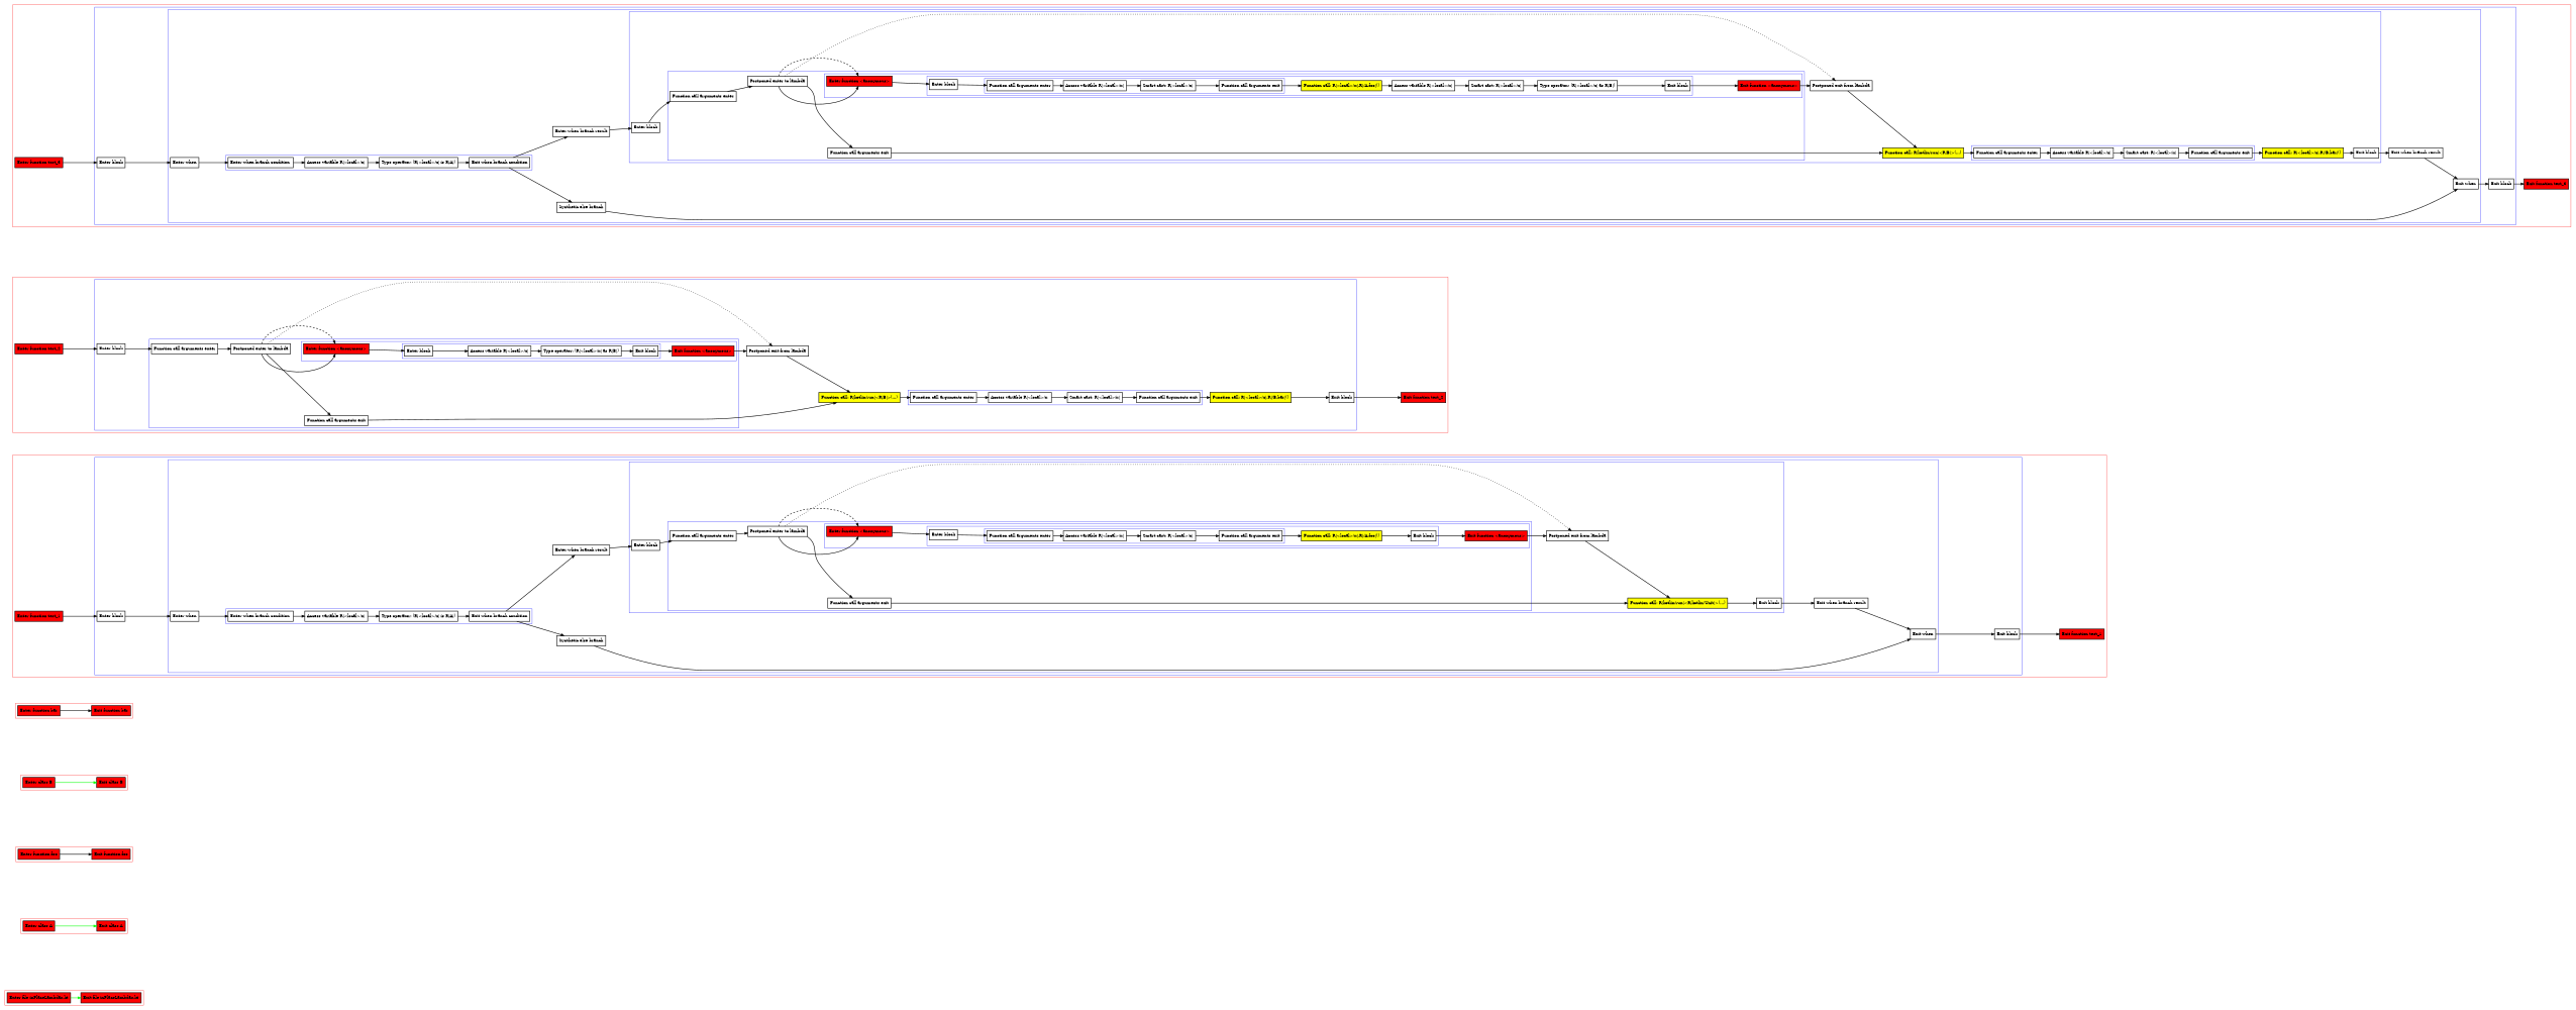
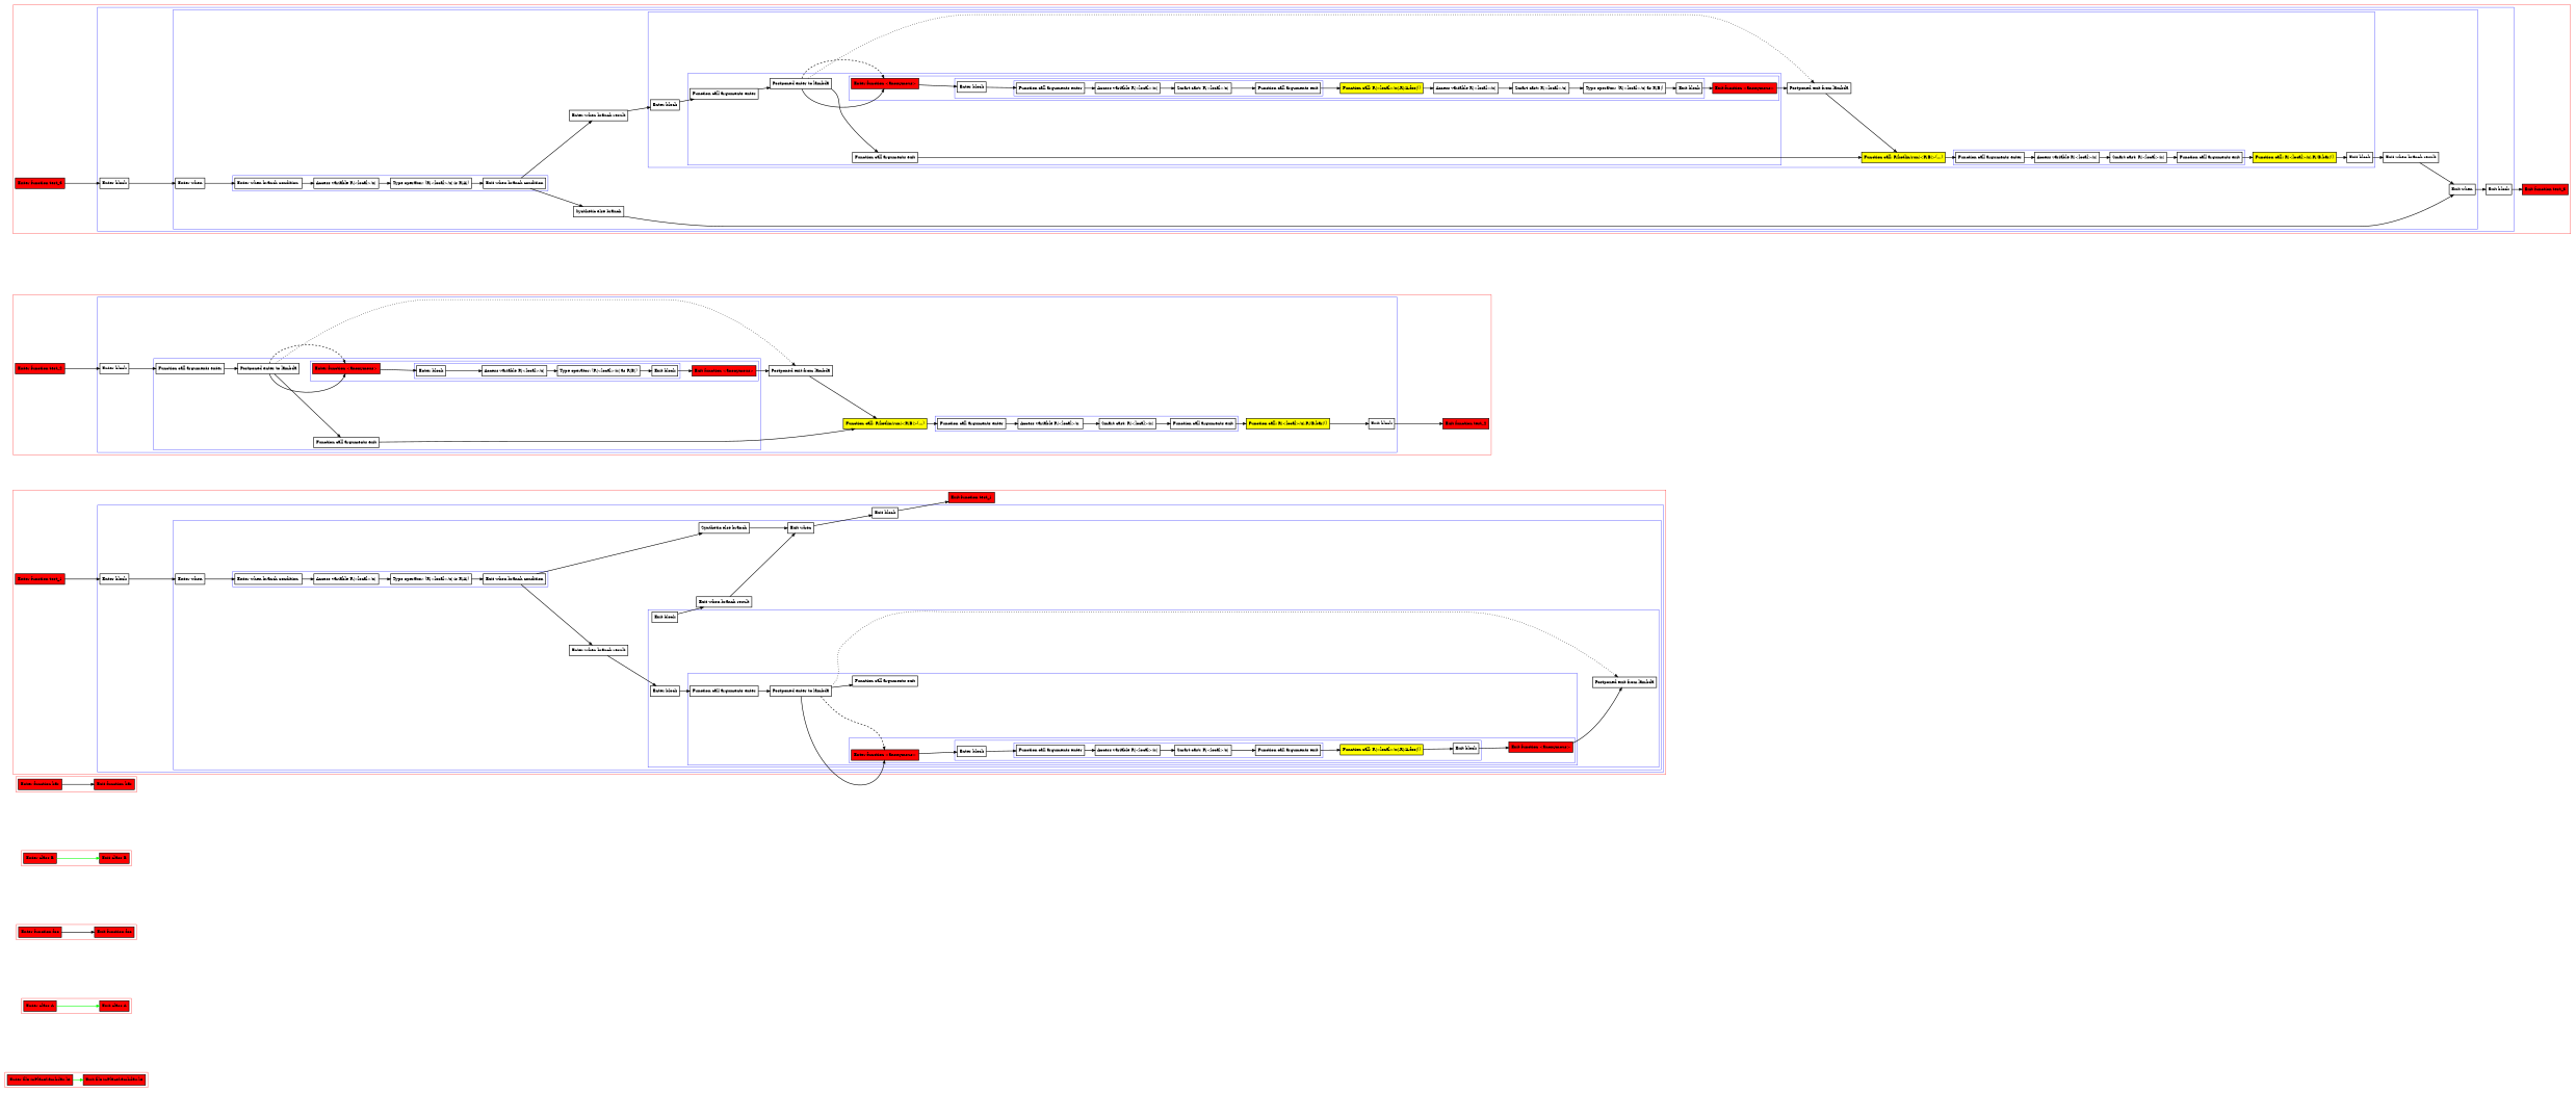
  digraph {
    nodesep=3
    rankdir=LR
    node [penwidth=2 shape=box]
    edge [penwidth=2]
    n1 [fillcolor=red label="Enter file inPlaceLambdas.kt" style=filled]
    n2 [fillcolor=red label="Exit file inPlaceLambdas.kt" style=filled]
    n3 [fillcolor=red label="Enter class A" style=filled]
    n4 [fillcolor=red label="Exit class A" style=filled]
    n5 [fillcolor=red label="Enter function foo" style=filled]
    n6 [fillcolor=red label="Exit function foo" style=filled]
    n7 [fillcolor=red label="Enter class B" style=filled]
    n8 [fillcolor=red label="Exit class B" style=filled]
    n9 [fillcolor=red label="Enter function bar" style=filled]
    n10 [fillcolor=red label="Exit function bar" style=filled]
    n11 [label="Enter when branch condition "]
    n12 [label="Access variable R|<local>/x|"]
    n13 [label="Type operator: (R|<local>/x| is R|A|)"]
    n14 [label="Exit when branch condition"]
    n15 [label="Function call arguments enter"]
    n16 [label="Access variable R|<local>/x|"]
    n17 [label="Smart cast: R|<local>/x|"]
    n18 [label="Function call arguments exit"]
    n19 [label="Enter block"]
    n20 [fillcolor=yellow label="Function call: R|<local>/x|.R|/A.foo|()" style=filled]
    n21 [label="Exit block"]
    n22 [fillcolor=red label="Enter function <anonymous>" style=filled]
    n23 [fillcolor=red label="Exit function <anonymous>" style=filled]
    n24 [label="Function call arguments enter"]
    n25 [label="Postponed enter to lambda"]
    n26 [label="Function call arguments exit"]
    n27 [label="Enter block"]
    n28 [label="Postponed exit from lambda"]
-   n29 [fillcolor=yellow label="Function call: R|kotlin/run|<R|kotlin/Unit|>(...)" style=filled]
    n30 [label="Exit block"]
    n31 [label="Enter when"]
    n32 [label="Synthetic else branch"]
    n33 [label="Enter when branch result"]
    n34 [label="Exit when branch result"]
    n35 [label="Exit when"]
    n36 [label="Enter block"]
    n37 [label="Exit block"]
    n38 [fillcolor=red label="Enter function test_1" style=filled]
    n39 [fillcolor=red label="Exit function test_1" style=filled]
    n40 [label="Enter block"]
    n41 [label="Access variable R|<local>/x|"]
    n42 [label="Type operator: (R|<local>/x| as R|B|)"]
    n43 [label="Exit block"]
    n44 [fillcolor=red label="Enter function <anonymous>" style=filled]
    n45 [fillcolor=red label="Exit function <anonymous>" style=filled]
    n46 [label="Function call arguments enter"]
    n47 [label="Postponed enter to lambda"]
    n48 [label="Function call arguments exit"]
    n49 [label="Function call arguments enter"]
    n50 [label="Access variable R|<local>/x|"]
    n51 [label="Smart cast: R|<local>/x|"]
    n52 [label="Function call arguments exit"]
    n53 [label="Enter block"]
    n54 [label="Postponed exit from lambda"]
    n55 [fillcolor=yellow label="Function call: R|kotlin/run|<R|B|>(...)" style=filled]
    n56 [fillcolor=yellow label="Function call: R|<local>/x|.R|/B.bar|()" style=filled]
    n57 [label="Exit block"]
    n58 [fillcolor=red label="Enter function test_2" style=filled]
    n59 [fillcolor=red label="Exit function test_2" style=filled]
    n60 [label="Enter when branch condition "]
    n61 [label="Access variable R|<local>/x|"]
    n62 [label="Type operator: (R|<local>/x| is R|A|)"]
    n63 [label="Exit when branch condition"]
    n64 [label="Function call arguments enter"]
    n65 [label="Access variable R|<local>/x|"]
    n66 [label="Smart cast: R|<local>/x|"]
    n67 [label="Function call arguments exit"]
    n68 [label="Enter block"]
    n69 [fillcolor=yellow label="Function call: R|<local>/x|.R|/A.foo|()" style=filled]
    n70 [label="Access variable R|<local>/x|"]
    n71 [label="Smart cast: R|<local>/x|"]
    n72 [label="Type operator: (R|<local>/x| as R|B|)"]
    n73 [label="Exit block"]
    n74 [fillcolor=red label="Enter function <anonymous>" style=filled]
    n75 [fillcolor=red label="Exit function <anonymous>" style=filled]
    n76 [label="Function call arguments enter"]
    n77 [label="Postponed enter to lambda"]
    n78 [label="Function call arguments exit"]
    n79 [label="Function call arguments enter"]
    n80 [label="Access variable R|<local>/x|"]
    n81 [label="Smart cast: R|<local>/x|"]
    n82 [label="Function call arguments exit"]
    n83 [label="Enter block"]
    n84 [label="Postponed exit from lambda"]
    n85 [fillcolor=yellow label="Function call: R|kotlin/run|<R|B|>(...)" style=filled]
    n86 [fillcolor=yellow label="Function call: R|<local>/x|.R|/B.bar|()" style=filled]
    n87 [label="Exit block"]
    n88 [label="Enter when"]
    n89 [label="Synthetic else branch"]
    n90 [label="Enter when branch result"]
    n91 [label="Exit when branch result"]
    n92 [label="Exit when"]
    n93 [label="Enter block"]
    n94 [label="Exit block"]
    n95 [fillcolor=red label="Enter function test_3" style=filled]
    n96 [fillcolor=red label="Exit function test_3" style=filled]
    subgraph cluster_1 {
      color=red
      n1
      n2
    }
    subgraph cluster_2 {
      color=red
      n3
      n4
    }
    subgraph cluster_3 {
      color=red
      n5
      n6
    }
    subgraph cluster_4 {
      color=red
      n7
      n8
    }
    subgraph cluster_5 {
      color=red
      n9
      n10
    }
    subgraph cluster_6 {
      color=red
      n38
      n39
      subgraph cluster_7 {
        color=blue
        n36
        n37
        subgraph cluster_8 {
          color=blue
          n31
          n32
          n33
          n34
          n35
          subgraph cluster_9 {
            color=blue
            n11
            n12
            n13
            n14
          }
          subgraph cluster_10 {
            color=blue
            n27
            n28
-           n29
            n30
            subgraph cluster_11 {
              color=blue
              n24
              n25
              n26
              subgraph cluster_12 {
                color=blue
                n22
                n23
                subgraph cluster_13 {
                  color=blue
                  n19
                  n20
                  n21
                  subgraph cluster_14 {
                    color=blue
                    n15
                    n16
                    n17
                    n18
                  }
                }
              }
            }
          }
        }
      }
    }
    subgraph cluster_15 {
      color=red
      n58
      n59
      subgraph cluster_16 {
        color=blue
        n53
        n54
        n55
        n56
        n57
        subgraph cluster_17 {
          color=blue
          n46
          n47
          n48
          subgraph cluster_18 {
            color=blue
            n44
            n45
            subgraph cluster_19 {
              color=blue
              n40
              n41
              n42
              n43
            }
          }
        }
        subgraph cluster_20 {
          color=blue
          n49
          n50
          n51
          n52
        }
      }
    }
    subgraph cluster_21 {
      color=red
      n95
      n96
      subgraph cluster_22 {
        color=blue
        n93
        n94
        subgraph cluster_23 {
          color=blue
          n88
          n89
          n90
          n91
          n92
          subgraph cluster_24 {
            color=blue
            n60
            n61
            n62
            n63
          }
          subgraph cluster_25 {
            color=blue
            n83
            n84
            n85
            n86
            n87
            subgraph cluster_26 {
              color=blue
              n76
              n77
              n78
              subgraph cluster_27 {
                color=blue
                n74
                n75
                subgraph cluster_28 {
                  color=blue
                  n68
                  n69
                  n70
                  n71
                  n72
                  n73
                  subgraph cluster_29 {
                    color=blue
                    n64
                    n65
                    n66
                    n67
                  }
                }
              }
            }
            subgraph cluster_30 {
              color=blue
              n79
              n80
              n81
              n82
            }
          }
        }
      }
    }
    n1 -> n2 [color=green]
    n3 -> n4 [color=green]
    n5 -> n6
    n7 -> n8 [color=green]
    n9 -> n10
    n11 -> n12
    n12 -> n13
    n13 -> n14
    n14 -> n32
    n14 -> n33
    n15 -> n16
    n16 -> n17
    n17 -> n18
    n18 -> n20
    n19 -> n15
    n20 -> n21
    n21 -> n23
    n22 -> n19
    n23 -> n28
    n24 -> n25
    n25 -> n22
    n25 -> n22 [style=dashed]
    n25 -> n26
    n25 -> n28 [style=dotted]
-   n26 -> n29
    n27 -> n24
-   n28 -> n29
-   n29 -> n30
    n30 -> n34
    n31 -> n11
    n32 -> n35
    n33 -> n27
    n34 -> n35
    n35 -> n37
    n36 -> n31
    n37 -> n39
    n38 -> n36
    n40 -> n41
    n41 -> n42
    n42 -> n43
    n43 -> n45
    n44 -> n40
    n45 -> n54
    n46 -> n47
    n47 -> n44
    n47 -> n44 [style=dashed]
    n47 -> n48
    n47 -> n54 [style=dotted]
    n48 -> n55
    n49 -> n50
    n50 -> n51
    n51 -> n52
    n52 -> n56
    n53 -> n46
    n54 -> n55
    n55 -> n49
    n56 -> n57
    n57 -> n59
    n58 -> n53
    n60 -> n61
    n61 -> n62
    n62 -> n63
    n63 -> n89
    n63 -> n90
    n64 -> n65
    n65 -> n66
    n66 -> n67
    n67 -> n69
    n68 -> n64
    n69 -> n70
    n70 -> n71
    n71 -> n72
    n72 -> n73
    n73 -> n75
    n74 -> n68
    n75 -> n84
    n76 -> n77
    n77 -> n74
    n77 -> n74 [style=dashed]
    n77 -> n78
    n77 -> n84 [style=dotted]
    n78 -> n85
    n79 -> n80
    n80 -> n81
    n81 -> n82
    n82 -> n86
    n83 -> n76
    n84 -> n85
    n85 -> n79
    n86 -> n87
    n87 -> n91
    n88 -> n60
    n89 -> n92
    n90 -> n83
    n91 -> n92
    n92 -> n94
    n93 -> n88
    n94 -> n96
    n95 -> n93
  }
